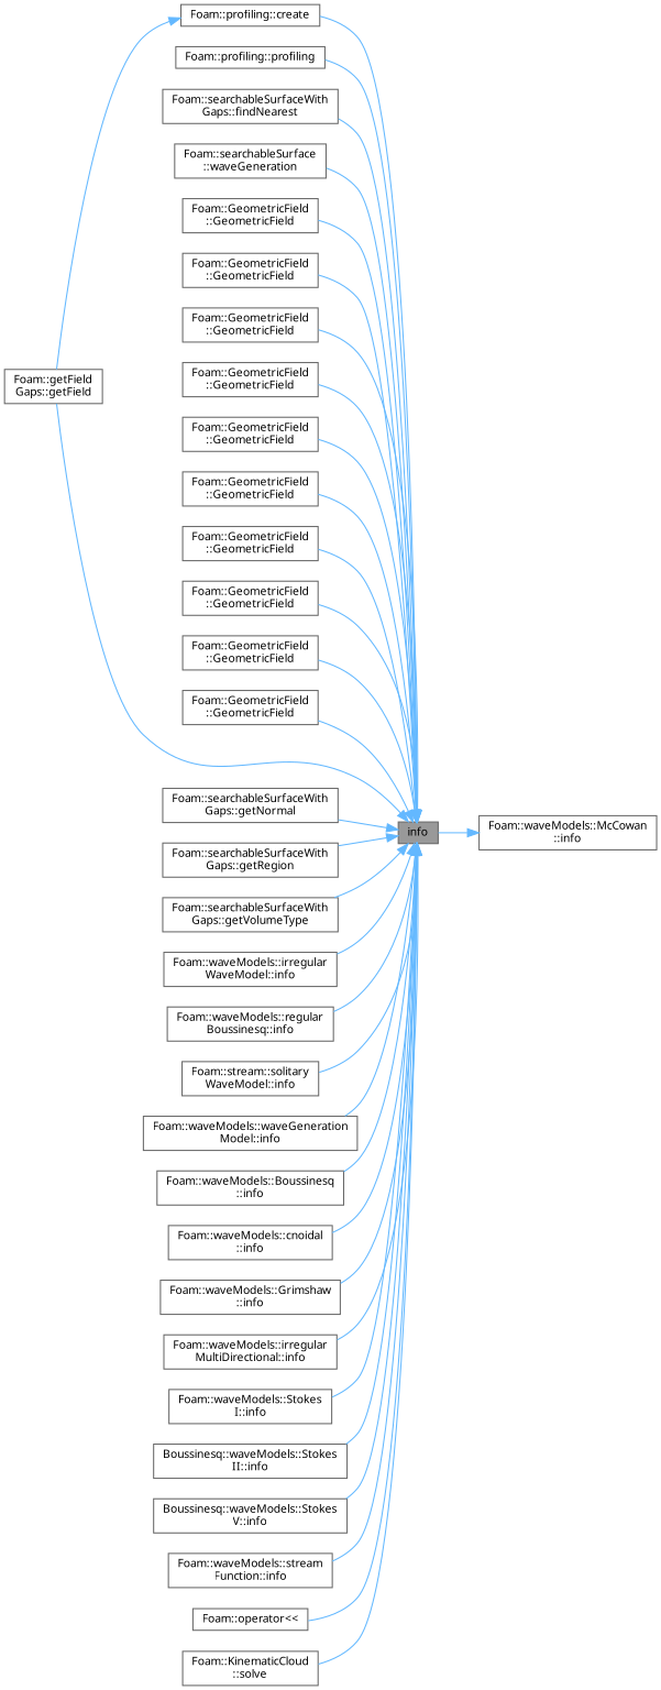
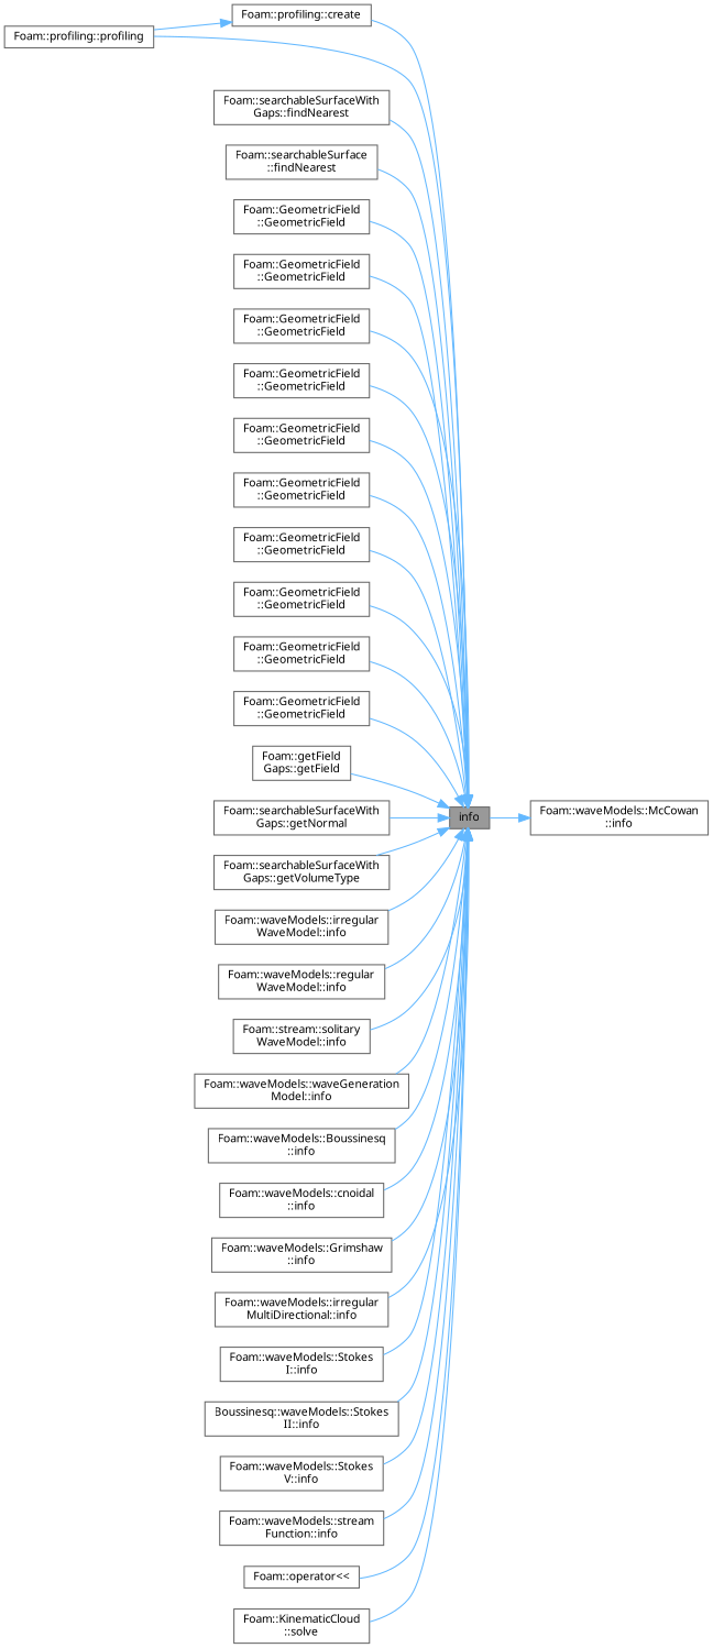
  digraph {
    fontname="Noto Sans"
    rankdir=RL
    node [color=grey40 fillcolor=white fontname="Noto Sans" fontsize=10 shape=box style=filled]
    edge [color=steelblue1 dir=back fontname="Noto Sans" fontsize=10 labelfontname=Helvetica labelfontsize=10 style=solid]
    n1 [color=gray40 fillcolor=grey60 fontcolor=black height=0.2 label=info width=0.4]
    n2 [height=0.2 label="Foam::profiling::create" width=0.4]
    n3 [height=0.2 label="Foam::profiling::profiling" width=0.4]
    n4 [height=0.2 label="Foam::searchableSurfaceWith\lGaps::findNearest" width=0.4]
-   n5 [height=0.2 label="Foam::searchableSurface\l::waveGeneration" width=0.4]
+   n5 [height=0.2 label="Foam::searchableSurface\l::findNearest" width=0.4]
    n6 [height=0.2 label="Foam::GeometricField\l::GeometricField" width=0.4]
    n7 [height=0.2 label="Foam::GeometricField\l::GeometricField" width=0.4]
    n8 [height=0.2 label="Foam::GeometricField\l::GeometricField" width=0.4]
    n9 [height=0.2 label="Foam::GeometricField\l::GeometricField" width=0.4]
    n10 [height=0.2 label="Foam::GeometricField\l::GeometricField" width=0.4]
    n11 [height=0.2 label="Foam::GeometricField\l::GeometricField" width=0.4]
    n12 [height=0.2 label="Foam::GeometricField\l::GeometricField" width=0.4]
    n13 [height=0.2 label="Foam::GeometricField\l::GeometricField" width=0.4]
    n14 [height=0.2 label="Foam::GeometricField\l::GeometricField" width=0.4]
    n15 [height=0.2 label="Foam::GeometricField\l::GeometricField" width=0.4]
    n16 [height=0.2 label="Foam::getField\lGaps::getField" width=0.4]
    n17 [height=0.2 label="Foam::searchableSurfaceWith\lGaps::getNormal" width=0.4]
-   n18 [height=0.2 label="Foam::searchableSurfaceWith\lGaps::getRegion" width=0.4]
    n19 [height=0.2 label="Foam::searchableSurfaceWith\lGaps::getVolumeType" width=0.4]
    n20 [height=0.2 label="Foam::waveModels::irregular\lWaveModel::info" width=0.4]
-   n21 [height=0.2 label="Foam::waveModels::regular\lBoussinesq::info" width=0.4]
+   n21 [height=0.2 label="Foam::waveModels::regular\lWaveModel::info" width=0.4]
    n22 [height=0.2 label="Foam::stream::solitary\lWaveModel::info" width=0.4]
    n23 [height=0.2 label="Foam::waveModels::waveGeneration\lModel::info" width=0.4]
    n24 [height=0.2 label="Foam::waveModels::Boussinesq\l::info" width=0.4]
    n25 [height=0.2 label="Foam::waveModels::cnoidal\l::info" width=0.4]
    n26 [height=0.2 label="Foam::waveModels::Grimshaw\l::info" width=0.4]
    n27 [height=0.2 label="Foam::waveModels::irregular\lMultiDirectional::info" width=0.4]
    n28 [height=0.2 label="Foam::waveModels::Stokes\lI::info" width=0.4]
    n29 [height=0.2 label="Boussinesq::waveModels::Stokes\lII::info" width=0.4]
-   n30 [height=0.2 label="Boussinesq::waveModels::Stokes\lV::info" width=0.4]
+   n30 [height=0.2 label="Foam::waveModels::Stokes\lV::info" width=0.4]
    n31 [height=0.2 label="Foam::waveModels::stream\lFunction::info" width=0.4]
    n32 [height=0.2 label="Foam::operator\<\<" width=0.4]
    n33 [height=0.2 label="Foam::KinematicCloud\l::solve" width=0.4]
    n34 [height=0.2 label="Foam::waveModels::McCowan\l::info" width=0.4]
    n1 -> n2
    n1 -> n3
    n1 -> n4
    n1 -> n5
    n1 -> n6
    n1 -> n7
    n1 -> n8
    n1 -> n9
    n1 -> n10
    n1 -> n11
    n1 -> n12
    n1 -> n13
    n1 -> n14
    n1 -> n15
    n1 -> n16
    n1 -> n17
-   n1 -> n18
    n1 -> n19
    n1 -> n20
    n1 -> n21
    n1 -> n22
    n1 -> n23
    n1 -> n24
    n1 -> n25
    n1 -> n26
    n1 -> n27
    n1 -> n28
    n1 -> n29
    n1 -> n30
    n1 -> n31
    n1 -> n32
    n1 -> n33
-   n2 -> n16
+   n2 -> n3
    n34 -> n1
  }
